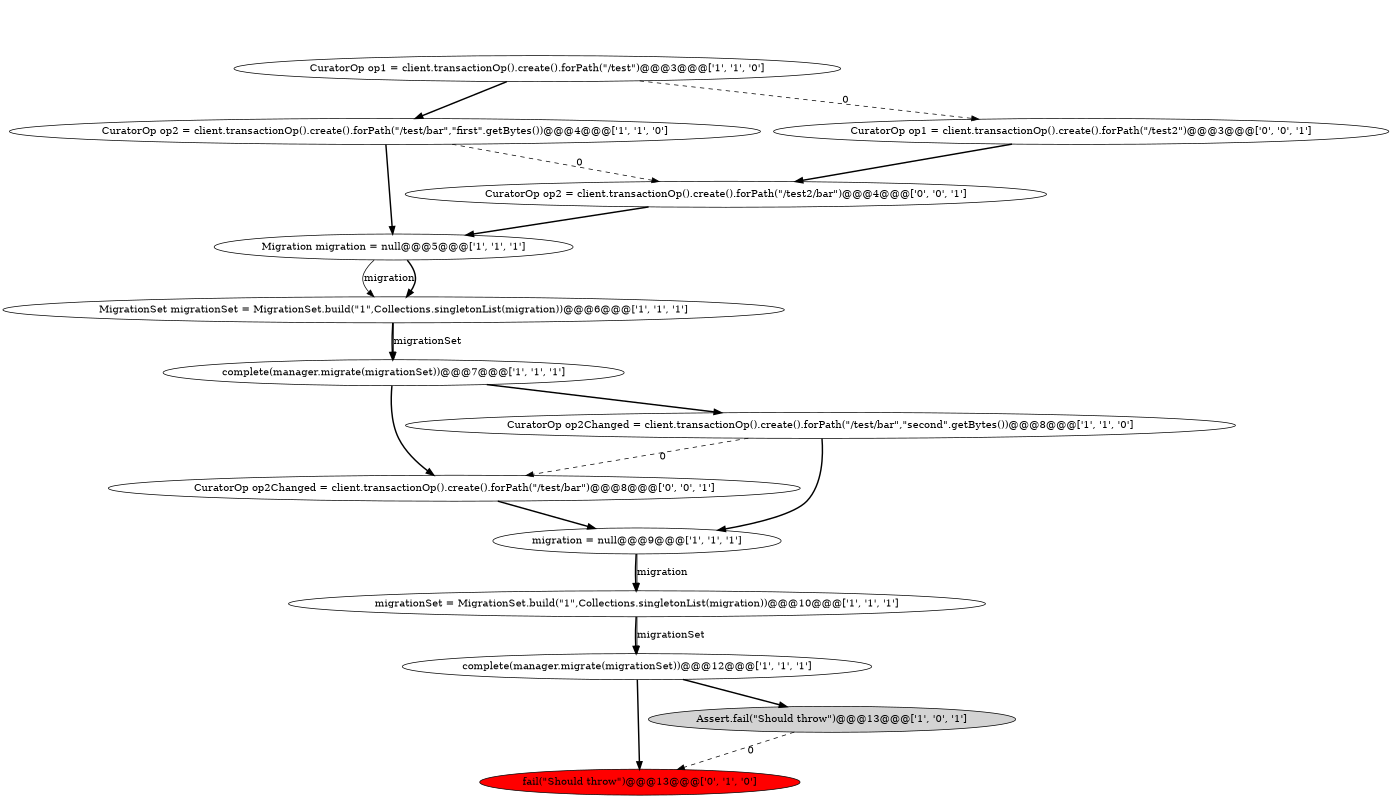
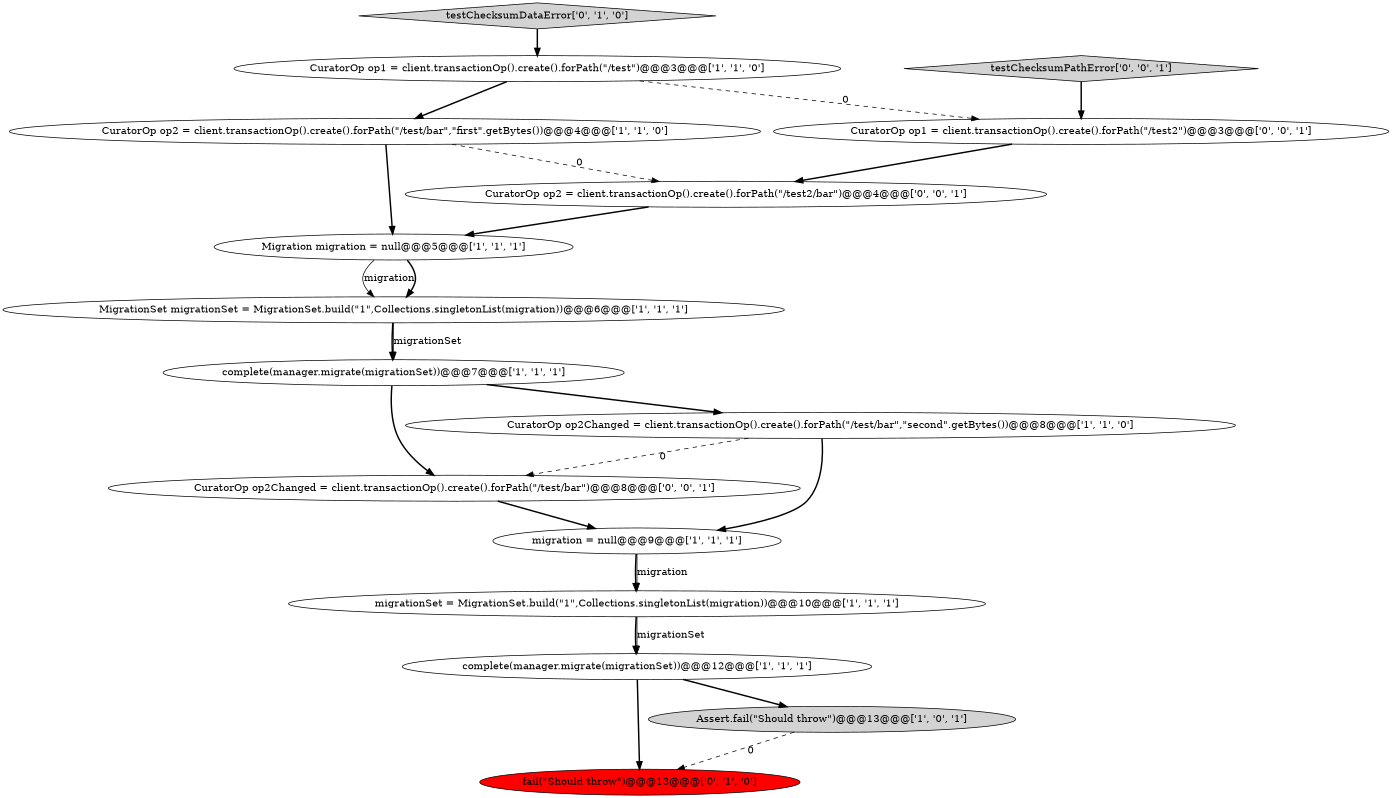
  digraph {
    node [fillcolor=white shape=ellipse style=filled]
    edge [style=bold]
    n1 [label="complete(manager.migrate(migrationSet))@@@7@@@['1', '1', '1']"]
    n2 [label="CuratorOp op2Changed = client.transactionOp().create().forPath(\"/test/bar\")@@@8@@@['0', '0', '1']"]
    n3 [label="CuratorOp op2Changed = client.transactionOp().create().forPath(\"/test/bar\",\"second\".getBytes())@@@8@@@['1', '1', '0']"]
    n4 [label="migration = null@@@9@@@['1', '1', '1']"]
    n5 [label="migrationSet = MigrationSet.build(\"1\",Collections.singletonList(migration))@@@10@@@['1', '1', '1']"]
    n6 [label="complete(manager.migrate(migrationSet))@@@12@@@['1', '1', '1']"]
    n7 [label="CuratorOp op2 = client.transactionOp().create().forPath(\"/test/bar\",\"first\".getBytes())@@@4@@@['1', '1', '0']"]
    n8 [label="Migration migration = null@@@5@@@['1', '1', '1']"]
    n9 [label="CuratorOp op2 = client.transactionOp().create().forPath(\"/test2/bar\")@@@4@@@['0', '0', '1']"]
    n10 [label="MigrationSet migrationSet = MigrationSet.build(\"1\",Collections.singletonList(migration))@@@6@@@['1', '1', '1']"]
    n11 [fillcolor=red label="fail(\"Should throw\")@@@13@@@['0', '1', '0']"]
    n12 [fillcolor=lightgray label="Assert.fail(\"Should throw\")@@@13@@@['1', '0', '1']"]
    n13 [label="CuratorOp op1 = client.transactionOp().create().forPath(\"/test\")@@@3@@@['1', '1', '0']"]
    n14 [label="CuratorOp op1 = client.transactionOp().create().forPath(\"/test2\")@@@3@@@['0', '0', '1']"]
+   n15 [fillcolor=lightgray label="testChecksumPathError['0', '0', '1']" shape=diamond]
+   n16 [fillcolor=lightgray label="testChecksumDataError['0', '1', '0']" shape=diamond]
    n1 -> n2
    n1 -> n3
    n2 -> n4
    n3 -> n2 [label=0 style=dashed]
    n3 -> n4
    n4 -> n5
    n4 -> n5 [label=migration style=solid]
    n5 -> n6
    n5 -> n6 [label=migrationSet style=solid]
    n6 -> n11
    n6 -> n12
    n7 -> n8
    n7 -> n9 [label=0 style=dashed]
    n8 -> n10 [label=migration style=solid]
    n8 -> n10
    n9 -> n8
    n10 -> n1
    n10 -> n1 [label=migrationSet style=solid]
    n12 -> n11 [label=0 style=dashed]
    n13 -> n7
    n13 -> n14 [label=0 style=dashed]
    n14 -> n9
+   n15 -> n14
+   n16 -> n13
  }
